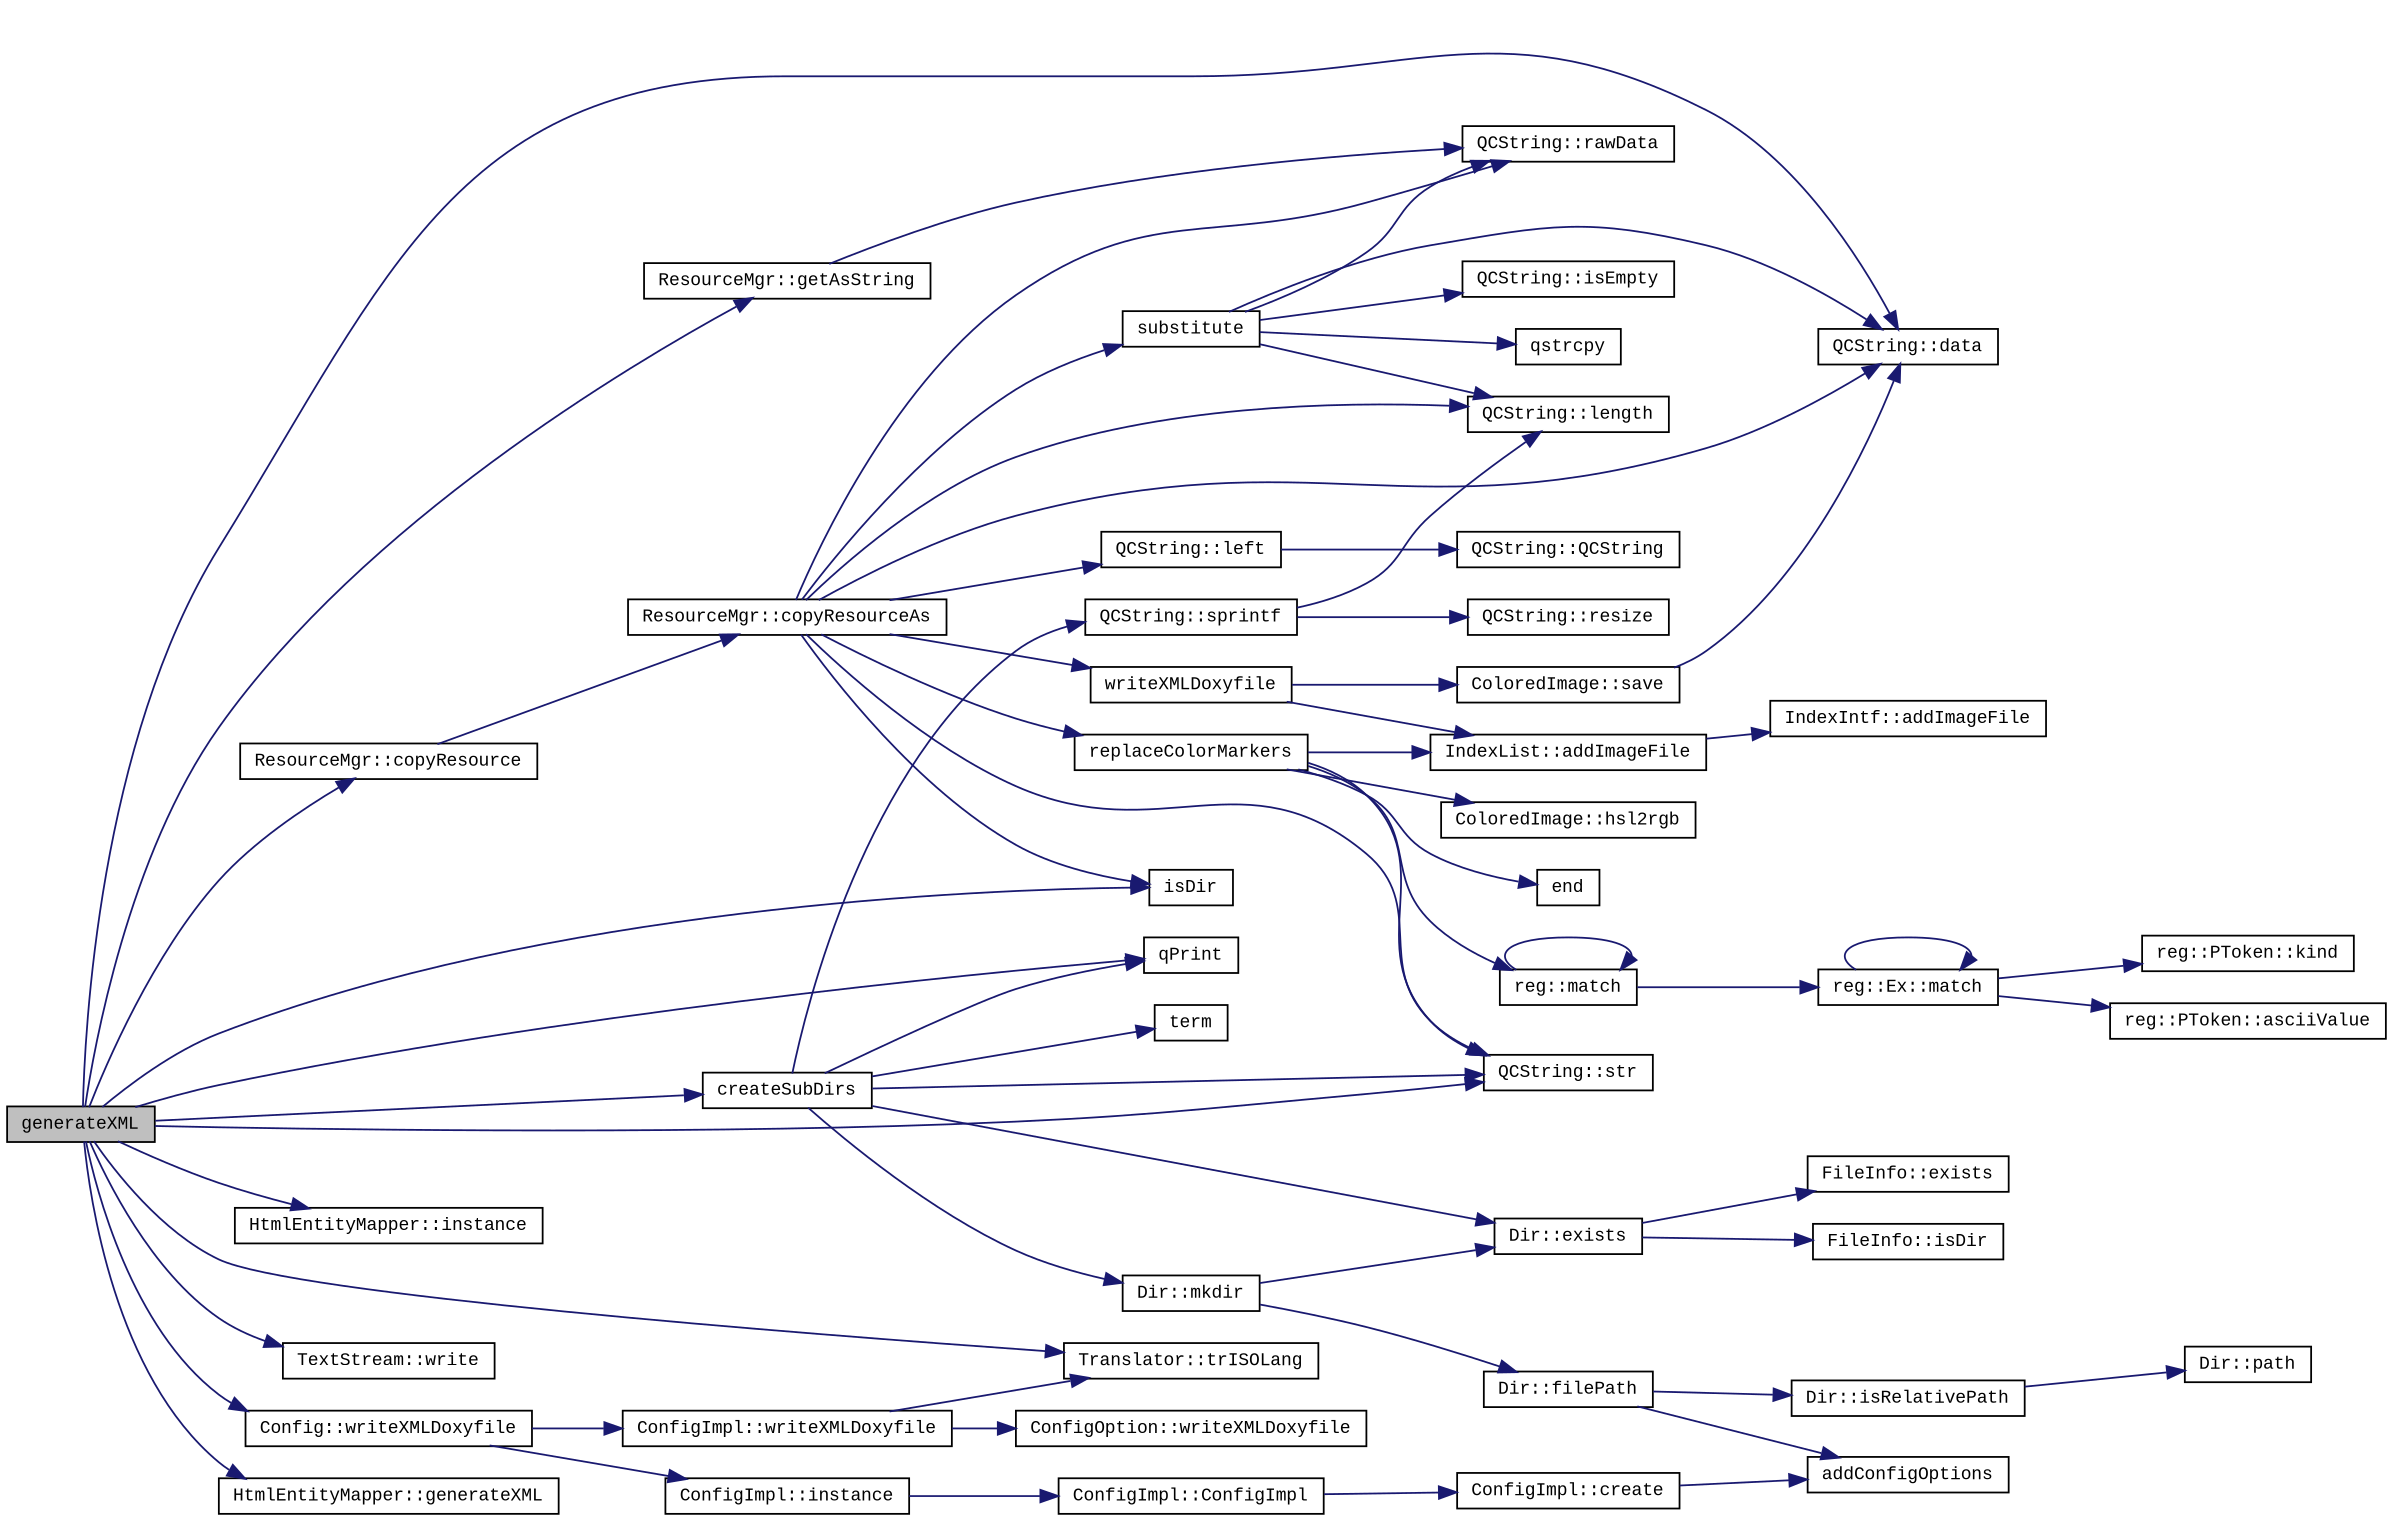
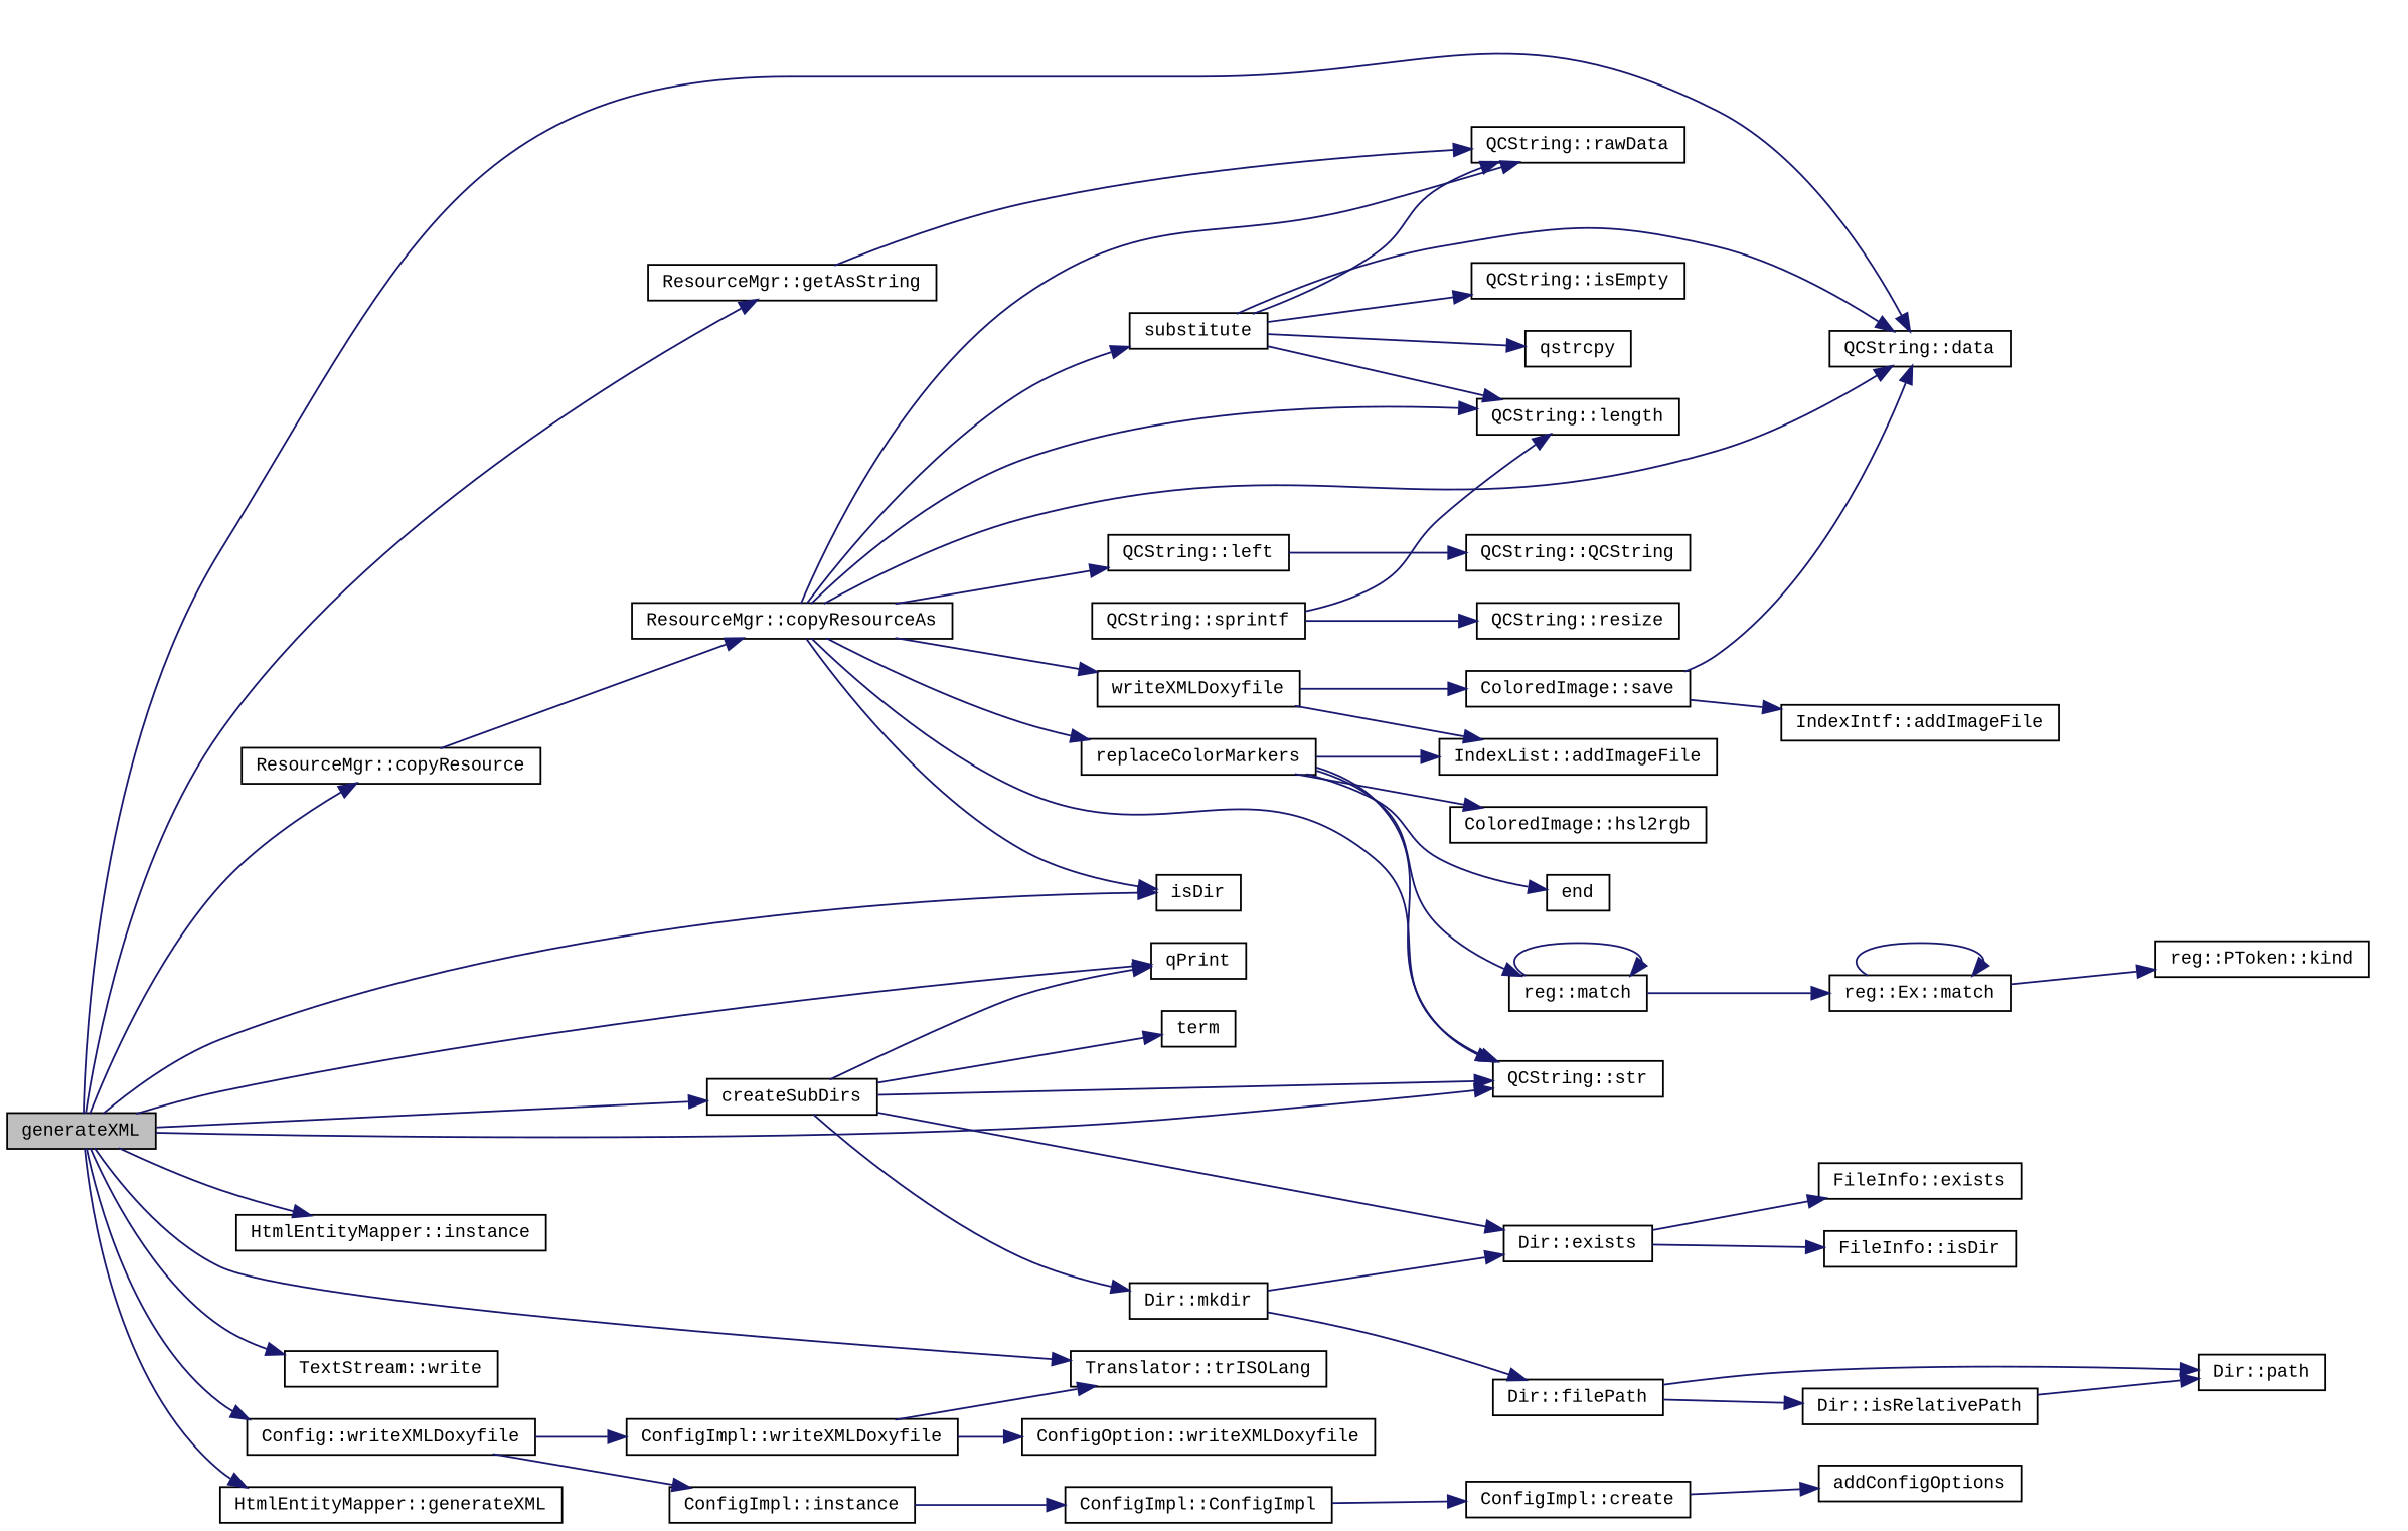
  digraph {
    fontname="Liberation Mono"
    rankdir=LR
    node [color=black fillcolor=white fontname="Liberation Mono" fontsize=10 shape=record style=filled]
    edge [color=midnightblue fontname="Liberation Mono" fontsize=10 labelfontname=Helvetica labelfontsize=10 style=solid]
    n1 [fillcolor=grey75 fontcolor=black height=0.2 label=generateXML width=0.4]
    n2 [height=0.2 label="ResourceMgr::copyResource" width=0.4]
    n3 [height=0.2 label="QCString::data" width=0.4]
    n4 [height=0.2 label=isDir width=0.4]
    n5 [height=0.2 label=qPrint width=0.4]
    n6 [height=0.2 label="QCString::str" width=0.4]
    n7 [height=0.2 label=createSubDirs width=0.4]
    n8 [height=0.2 label="ResourceMgr::getAsString" width=0.4]
    n9 [height=0.2 label="HtmlEntityMapper::instance" width=0.4]
    n10 [height=0.2 label="Translator::trISOLang" width=0.4]
    n11 [height=0.2 label="TextStream::write" width=0.4]
    n12 [height=0.2 label="Config::writeXMLDoxyfile" width=0.4]
    n13 [height=0.2 label="HtmlEntityMapper::generateXML" width=0.4]
    n14 [height=0.2 label="ResourceMgr::copyResourceAs" width=0.4]
    n15 [height=0.2 label="Dir::exists" width=0.4]
    n16 [height=0.2 label="Dir::mkdir" width=0.4]
    n17 [height=0.2 label="QCString::sprintf" width=0.4]
    n18 [height=0.2 label=term width=0.4]
    n19 [height=0.2 label="QCString::rawData" width=0.4]
    n20 [height=0.2 label="ConfigImpl::instance" width=0.4]
    n21 [height=0.2 label="ConfigImpl::writeXMLDoxyfile" width=0.4]
    n22 [height=0.2 label="QCString::left" width=0.4]
    n23 [height=0.2 label="QCString::length" width=0.4]
    n24 [height=0.2 label=replaceColorMarkers width=0.4]
    n25 [height=0.2 label=substitute width=0.4]
    n26 [height=0.2 label=writeXMLDoxyfile width=0.4]
    n27 [height=0.2 label="QCString::QCString" width=0.4]
    n28 [height=0.2 label=end width=0.4]
    n29 [height=0.2 label="ColoredImage::hsl2rgb" width=0.4]
    n30 [height=0.2 label="reg::match" width=0.4]
    n31 [height=0.2 label="IndexList::addImageFile" width=0.4]
    n32 [height=0.2 label="QCString::isEmpty" width=0.4]
    n33 [height=0.2 label=qstrcpy width=0.4]
    n34 [height=0.2 label="ColoredImage::save" width=0.4]
    n35 [height=0.2 label="reg::Ex::match" width=0.4]
-   n36 [height=0.2 label="reg::PToken::asciiValue" width=0.4]
    n37 [height=0.2 label="reg::PToken::kind" width=0.4]
    n38 [height=0.2 label="IndexIntf::addImageFile" width=0.4]
    n39 [height=0.2 label="FileInfo::exists" width=0.4]
    n40 [height=0.2 label="FileInfo::isDir" width=0.4]
    n41 [height=0.2 label="Dir::filePath" width=0.4]
    n42 [height=0.2 label="QCString::resize" width=0.4]
    n43 [height=0.2 label="Dir::path" width=0.4]
    n44 [height=0.2 label="Dir::isRelativePath" width=0.4]
    n45 [height=0.2 label="ConfigImpl::ConfigImpl" width=0.4]
    n46 [height=0.2 label="ConfigOption::writeXMLDoxyfile" width=0.4]
    n47 [height=0.2 label="ConfigImpl::create" width=0.4]
    n48 [height=0.2 label=addConfigOptions width=0.4]
    n1 -> n2
    n1 -> n3
    n1 -> n4
    n1 -> n5
    n1 -> n6
    n1 -> n7
    n1 -> n8
    n1 -> n9
    n1 -> n10
    n1 -> n11
    n1 -> n12
    n1 -> n13
    n2 -> n14
    n7 -> n5
    n7 -> n6
    n7 -> n15
    n7 -> n16
-   n7 -> n17
    n7 -> n18
    n8 -> n19
    n12 -> n20
    n12 -> n21
    n14 -> n3
    n14 -> n4
    n14 -> n6
    n14 -> n19
    n14 -> n22
    n14 -> n23
    n14 -> n24
    n14 -> n25
    n14 -> n26
    n15 -> n39
    n15 -> n40
    n16 -> n15
    n16 -> n41
    n17 -> n23
    n17 -> n42
    n20 -> n45
    n21 -> n10
    n21 -> n46
    n22 -> n27
    n24 -> n6
    n24 -> n28
    n24 -> n29
    n24 -> n30
    n24 -> n31
    n25 -> n3
    n25 -> n19
    n25 -> n23
    n25 -> n32
    n25 -> n33
    n26 -> n31
    n26 -> n34
    n30 -> n30
    n30 -> n35
-   n31 -> n38
+   n34 -> n38
    n34 -> n3
    n35 -> n35
-   n35 -> n36
    n35 -> n37
-   n41 -> n48
+   n41 -> n43
    n41 -> n44
    n44 -> n43
    n45 -> n47
    n47 -> n48
  }
